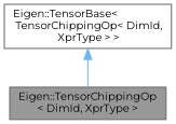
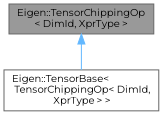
  digraph {
    fontname=Montserrat
    node [color=gray40 fontname=Montserrat fontsize=10 shape=box style=filled]
    n1 [fillcolor=grey60 fontcolor=black height=0.2 label="Eigen::TensorChippingOp\l\< DimId, XprType \>" width=0.4]
    n2 [fillcolor=white height=0.2 label="Eigen::TensorBase\<\l TensorChippingOp\< DimId,\l XprType \> \>" width=0.4]
-   n2 -> n1 [color=steelblue1 dir=back fontname=Montserrat fontsize=10 labelfontname=Helvetica labelfontsize=10 style=solid]
+   n1 -> n2 [color=steelblue1 dir=back fontname=Montserrat fontsize=10 labelfontname=Helvetica labelfontsize=10 style=solid]
  }
